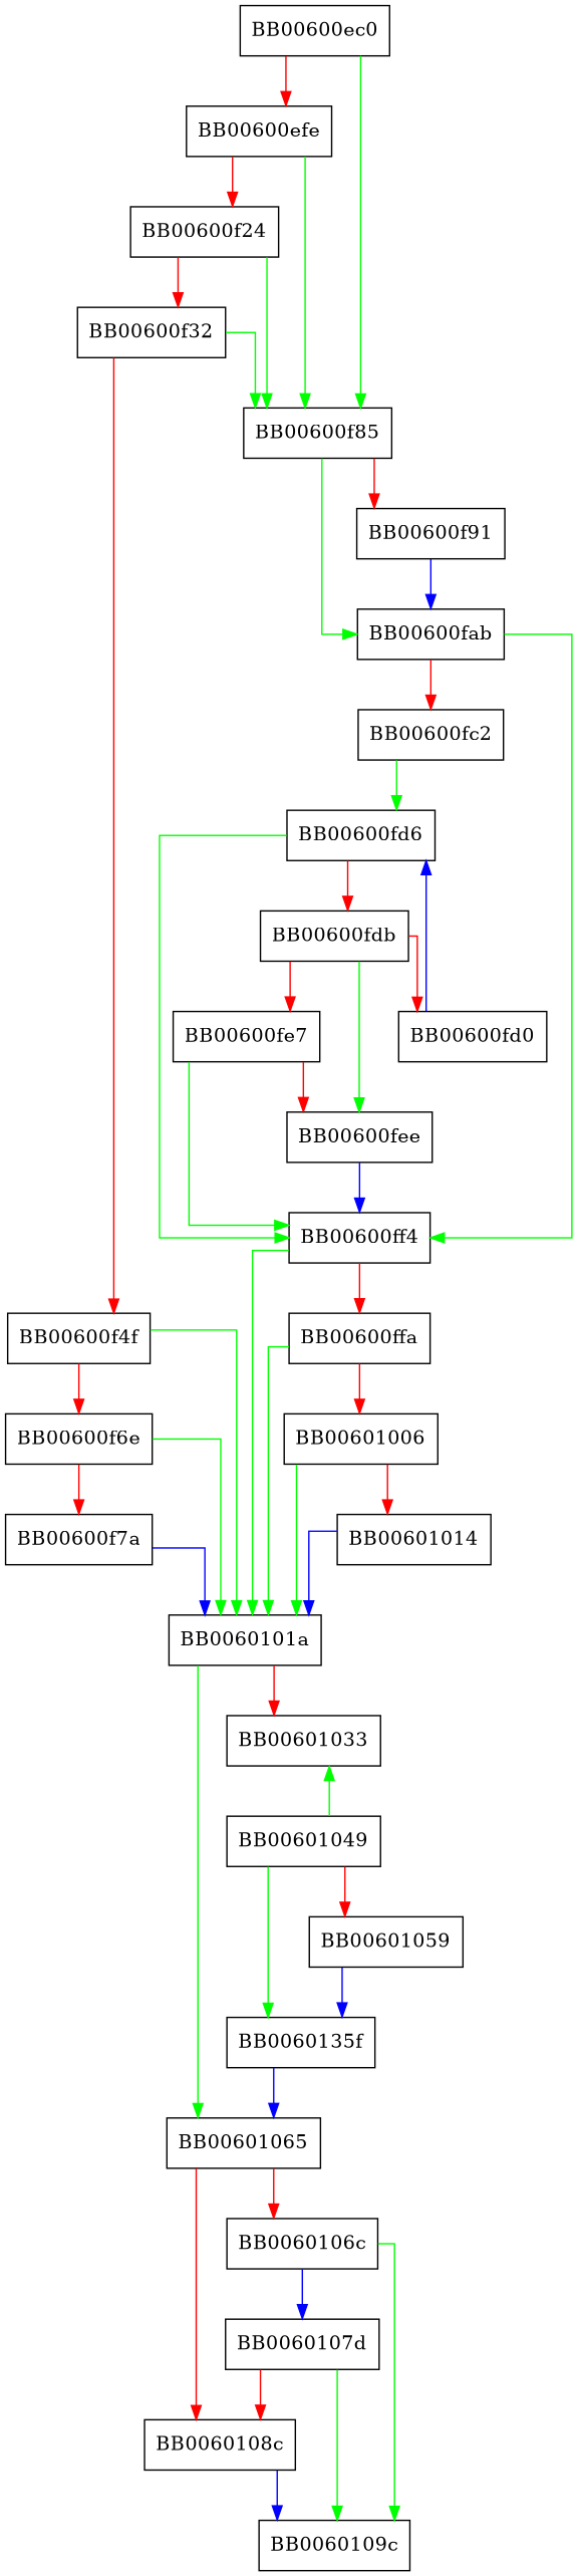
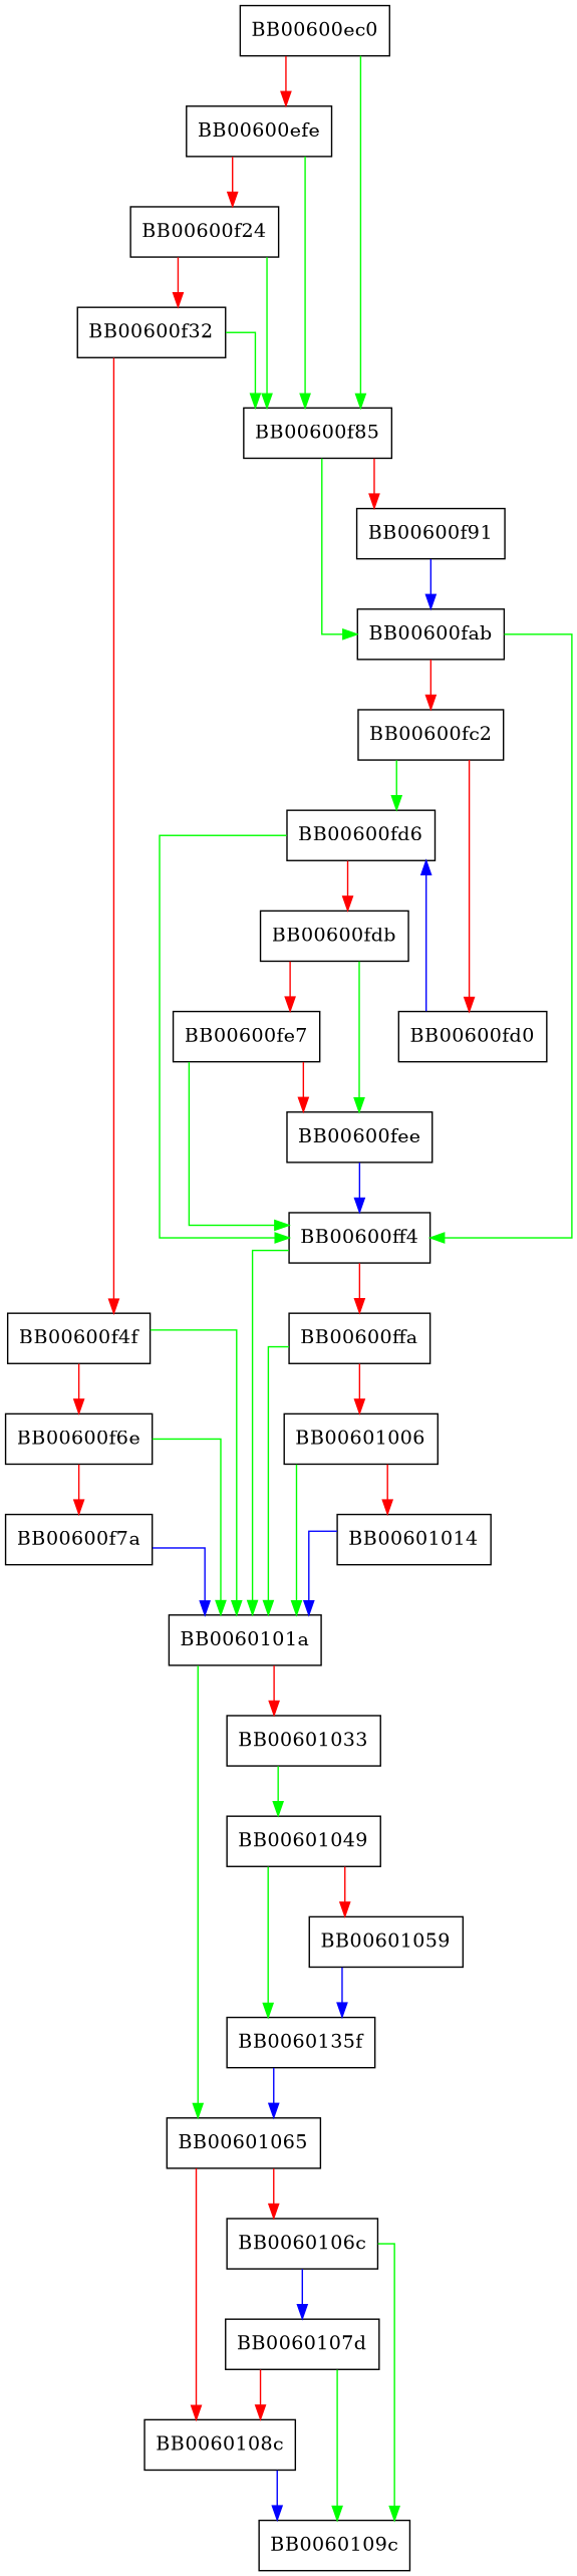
  digraph {
    splines=ortho
    node [shape=box]
    edge [color=green]
    BB00600ec0
    BB00600f85
    BB00600efe
    BB00600fab
    BB00600f91
    BB00600f24
    BB00600ff4
    BB00600fc2
    BB00600f32
    BB00600f4f
    BB0060101a
    BB00600f6e
    BB00601065
    BB00601033
    BB00600f7a
    BB0060108c
    BB0060106c
    BB00601049
    BB00600ffa
    BB00600fd6
    BB00600fd0
    BB00601006
    BB00600fdb
    BB00600fee
    BB00600fe7
    BB00601014
    BB0060109c
    BB0060107d
    n29 [label=BB0060135f]
    BB00601059
    BB00600ec0 -> BB00600f85
    BB00600ec0 -> BB00600efe [color=red]
    BB00600f85 -> BB00600fab
    BB00600f85 -> BB00600f91 [color=red]
    BB00600efe -> BB00600f85
    BB00600efe -> BB00600f24 [color=red]
    BB00600fab -> BB00600ff4
    BB00600fab -> BB00600fc2 [color=red]
    BB00600f91 -> BB00600fab [color=blue]
    BB00600f24 -> BB00600f85
    BB00600f24 -> BB00600f32 [color=red]
    BB00600ff4 -> BB0060101a
    BB00600ff4 -> BB00600ffa [color=red]
    BB00600fc2 -> BB00600fd6
-   BB00600fdb -> BB00600fd0 [color=red]
+   BB00600fc2 -> BB00600fd0 [color=red]
    BB00600f32 -> BB00600f85
    BB00600f32 -> BB00600f4f [color=red]
    BB00600f4f -> BB0060101a
    BB00600f4f -> BB00600f6e [color=red]
    BB0060101a -> BB00601065
    BB0060101a -> BB00601033 [color=red]
    BB00600f6e -> BB0060101a
    BB00600f6e -> BB00600f7a [color=red]
    BB00601065 -> BB0060108c [color=red]
    BB00601065 -> BB0060106c [color=red]
-   BB00601049 -> BB00601033
+   BB00601033 -> BB00601049
    BB00600f7a -> BB0060101a [color=blue]
    BB0060108c -> BB0060109c [color=blue]
    BB0060106c -> BB0060109c
    BB0060106c -> BB0060107d [color=blue]
    BB00601049 -> n29
    BB00601049 -> BB00601059 [color=red]
    BB00600ffa -> BB0060101a
    BB00600ffa -> BB00601006 [color=red]
    BB00600fd6 -> BB00600ff4
    BB00600fd6 -> BB00600fdb [color=red]
    BB00600fd0 -> BB00600fd6 [color=blue]
    BB00601006 -> BB0060101a
    BB00601006 -> BB00601014 [color=red]
    BB00600fdb -> BB00600fee
    BB00600fdb -> BB00600fe7 [color=red]
    BB00600fee -> BB00600ff4 [color=blue]
    BB00600fe7 -> BB00600ff4
    BB00600fe7 -> BB00600fee [color=red]
    BB00601014 -> BB0060101a [color=blue]
    BB0060107d -> BB0060108c [color=red]
    BB0060107d -> BB0060109c
    n29 -> BB00601065 [color=blue]
    BB00601059 -> n29 [color=blue]
  }
